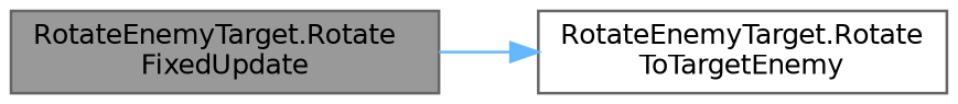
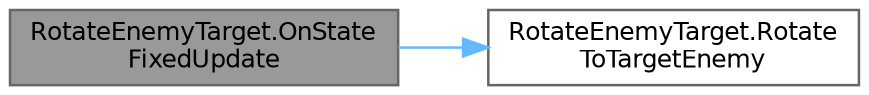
  digraph {
    rankdir=LR
    node [fontname=Helvetica fontsize=10 shape=box style=filled]
-   n1 [color=gray40 fillcolor=grey60 fontcolor=black height=0.2 label="RotateEnemyTarget.Rotate\lFixedUpdate" width=0.4]
+   n1 [color=gray40 fillcolor=grey60 fontcolor=black height=0.2 label="RotateEnemyTarget.OnState\lFixedUpdate" width=0.4]
    n2 [color=grey40 fillcolor=white height=0.2 label="RotateEnemyTarget.Rotate\lToTargetEnemy" width=0.4]
    n1 -> n2 [color=steelblue1 fontname=Helvetica fontsize=10 labelfontname=Helvetica labelfontsize=10 style=solid]
  }
